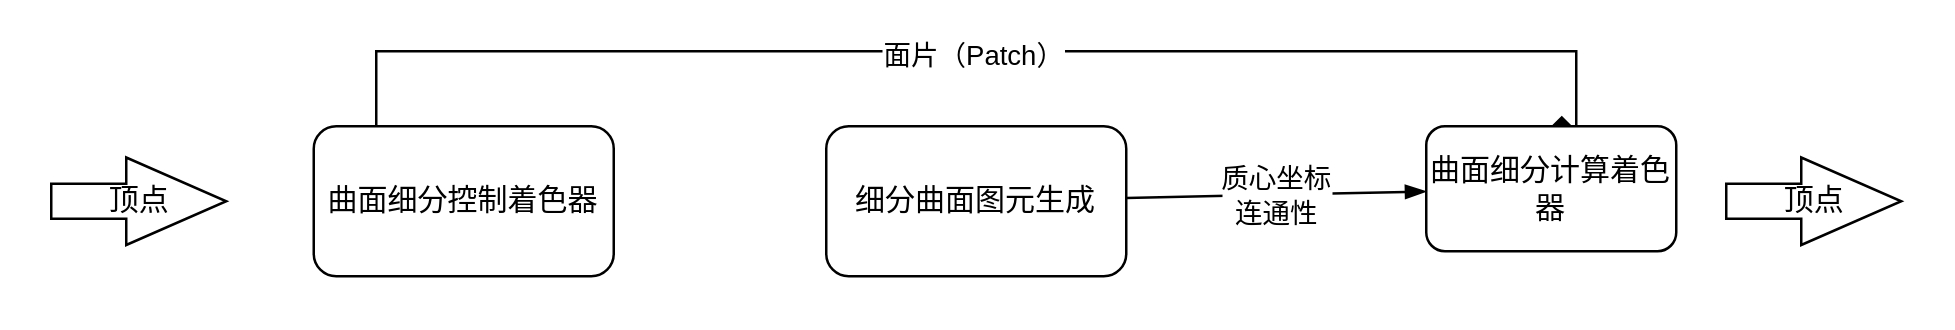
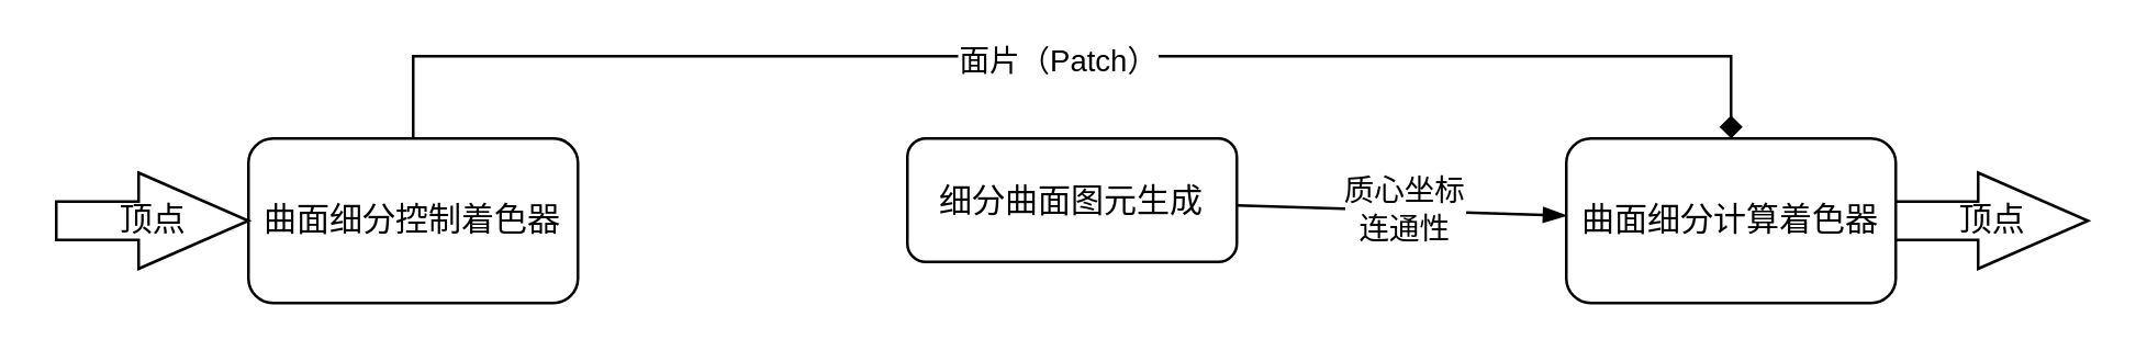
  <mxCell id="0" />
  <mxCell id="1" parent="0" />
  <mxCell id="2" style="edgeStyle=orthogonalEdgeStyle;rounded=0;orthogonalLoop=1;jettySize=auto;html=1;entryX=0.5;entryY=0;entryDx=0;entryDy=0;endArrow=diamond;" edge="1" parent="1" source="4" target="8"><mxGeometry relative="1" as="geometry"><Array as="points"><mxPoint x="150" y="20" /><mxPoint x="630" y="20" /></Array></mxGeometry></mxCell>
  <mxCell id="3" value="面片（Patch）" style="edgeLabel;html=1;align=center;verticalAlign=middle;resizable=0;points=[];" vertex="1" connectable="0" parent="2"><mxGeometry x="-0.093" y="-1" relative="1" as="geometry"><mxPoint x="19" as="offset" /></mxGeometry></mxCell>
- <mxCell id="4" value="曲面细分控制着色器" style="rounded=1;whiteSpace=wrap;html=1;" vertex="1" parent="1"><mxGeometry x="125" y="50" width="120" height="60" as="geometry" /></mxCell>
+ <mxCell id="4" value="曲面细分控制着色器" style="rounded=1;whiteSpace=wrap;html=1;" vertex="1" parent="1"><mxGeometry x="90" y="50" width="120" height="60" as="geometry" /></mxCell>
  <mxCell id="5" style="edgeStyle=none;rounded=0;orthogonalLoop=1;jettySize=auto;html=1;endArrow=blockThin;endFill=1;" edge="1" parent="1" source="7" target="8"><mxGeometry relative="1" as="geometry" /></mxCell>
  <mxCell id="6" value="质心坐标&lt;br&gt;连通性" style="edgeLabel;html=1;align=center;verticalAlign=middle;resizable=0;points=[];" vertex="1" connectable="0" parent="5"><mxGeometry x="-0.217" y="1" relative="1" as="geometry"><mxPoint x="13" y="1" as="offset" /></mxGeometry></mxCell>
- <mxCell id="7" value="细分曲面图元生成" style="rounded=1;whiteSpace=wrap;html=1;" vertex="1" parent="1"><mxGeometry x="330" y="50" width="120" height="60" as="geometry" /></mxCell>
- <mxCell id="8" value="曲面细分计算着色器" style="rounded=1;whiteSpace=wrap;html=1;" vertex="1" parent="1"><mxGeometry x="570" y="50" width="100" height="50" as="geometry" /></mxCell>
+ <mxCell id="7" value="细分曲面图元生成" style="rounded=1;whiteSpace=wrap;html=1;" vertex="1" parent="1"><mxGeometry x="330" y="50" width="120" height="45" as="geometry" /></mxCell>
+ <mxCell id="8" value="曲面细分计算着色器" style="rounded=1;whiteSpace=wrap;html=1;" vertex="1" parent="1"><mxGeometry x="570" y="50" width="120" height="60" as="geometry" /></mxCell>
  <mxCell id="9" value="顶点" style="html=1;shadow=0;dashed=0;align=center;verticalAlign=middle;shape=mxgraph.arrows2.arrow;dy=0.6;dx=40;notch=0;" vertex="1" parent="1"><mxGeometry x="20" y="62.5" width="70" height="35" as="geometry" /></mxCell>
  <mxCell id="10" value="顶点" style="html=1;shadow=0;dashed=0;align=center;verticalAlign=middle;shape=mxgraph.arrows2.arrow;dy=0.6;dx=40;notch=0;" vertex="1" parent="1"><mxGeometry x="690" y="62.5" width="70" height="35" as="geometry" /></mxCell>
